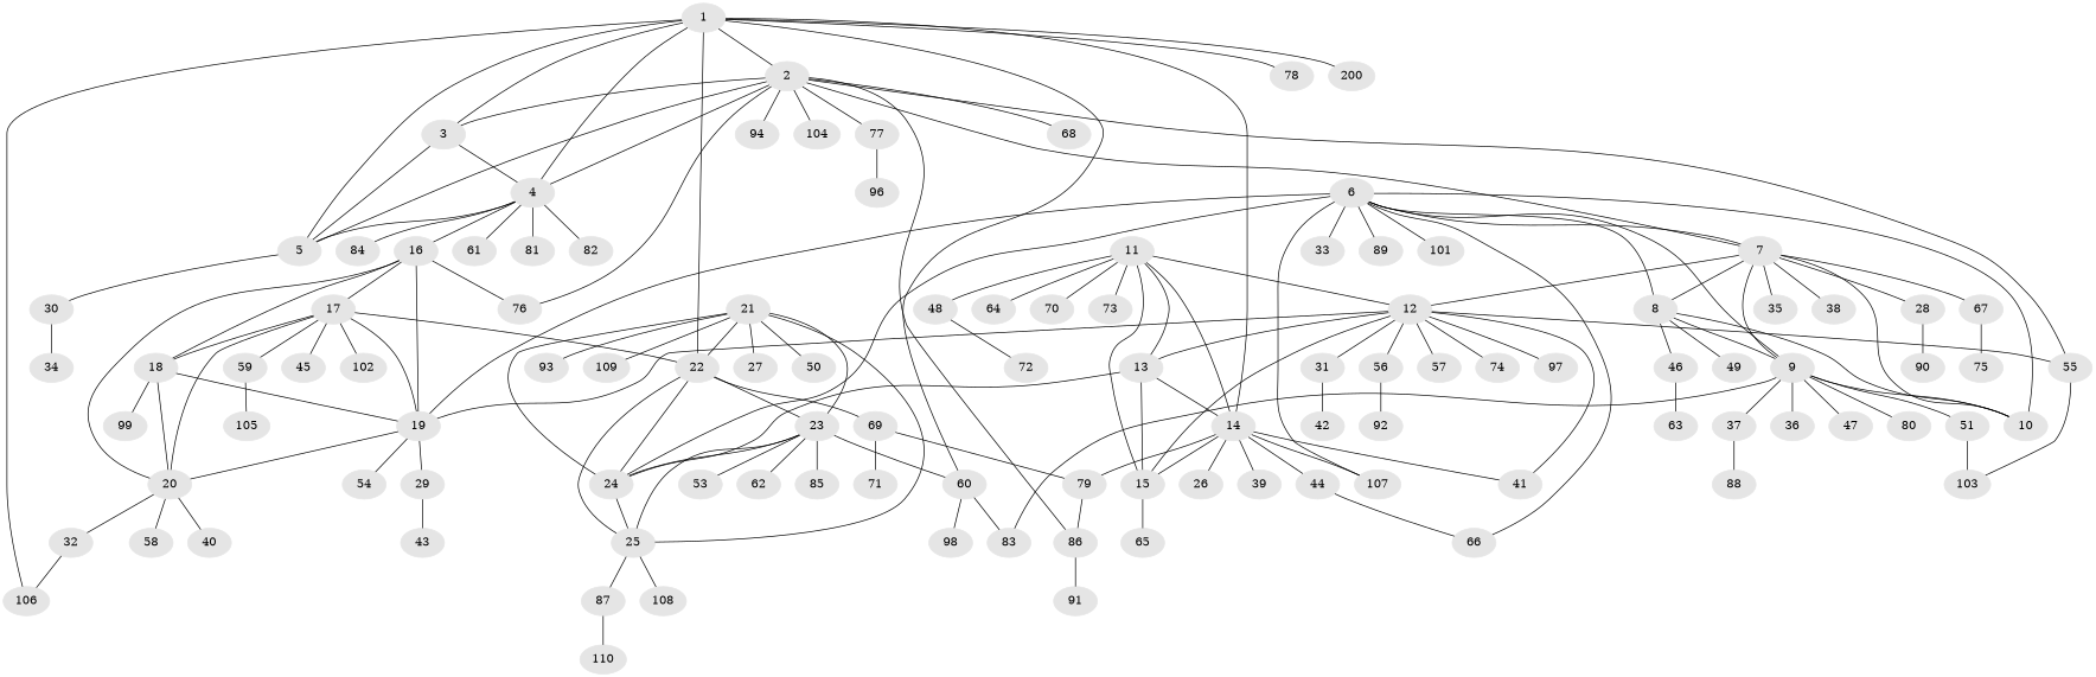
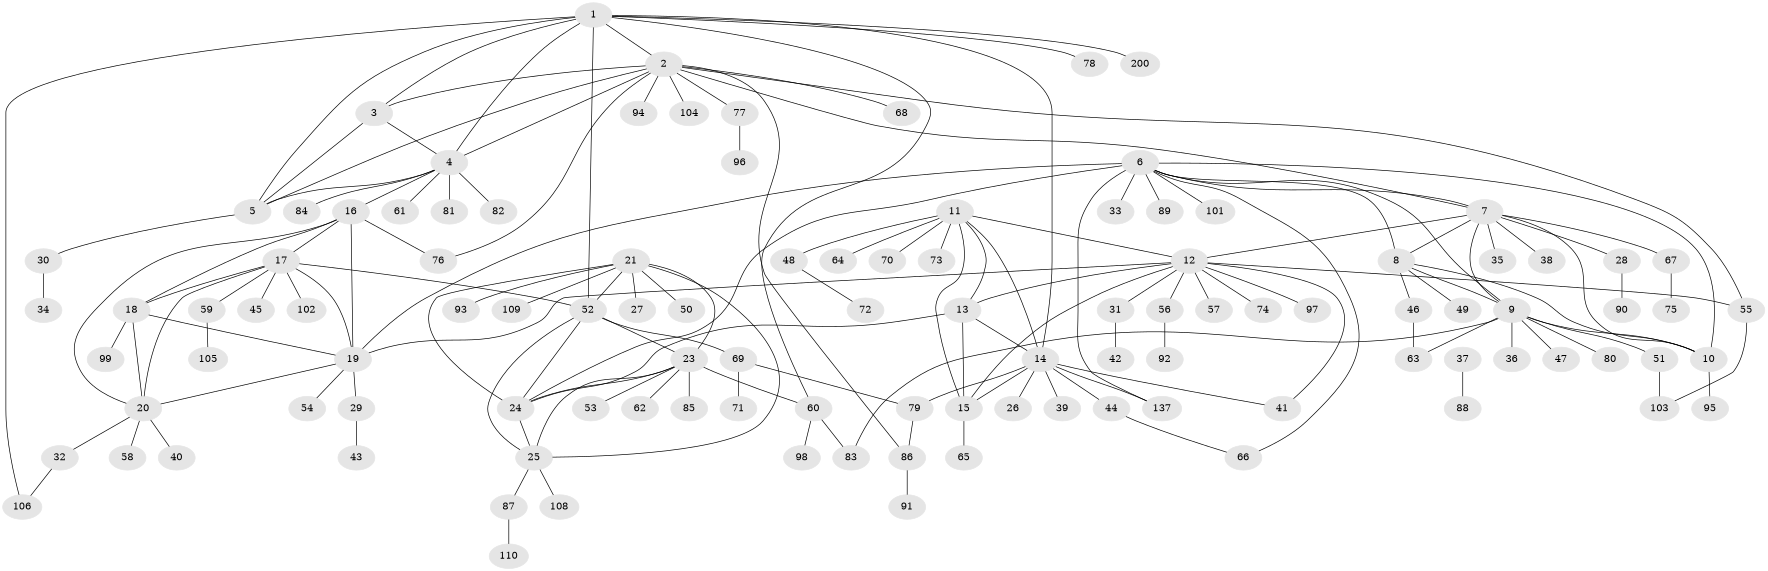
  graph {
    node [color=gray90 style=filled]
    1
    2
    3
    4
    5
    14
-   22
+   22 [label=52]
    60
    78
    n10 [label=200]
    106
    7
    55
    68
    76
    77
    86
    94
    104
    16
    61
    81
    82
    84
    30
-   107
+   107 [label=137]
    15
    26
    39
    41
    44
    79
    24
    23
    25
    69
    83
    98
    8
    9
    10
    12
    28
    35
    38
    67
    103
    96
    91
    19
    17
    18
    20
    34
    6
    33
    66
    89
    101
    46
    49
    36
    37
    47
    51
    80
+   95
    29
    54
    13
    31
    56
    57
    74
    97
    90
    75
    63
    88
    11
    48
    64
    70
    73
    65
    72
    42
    92
    45
    59
    102
    99
    32
    40
    58
    105
    43
    21
    27
    50
    93
    109
    53
    62
    85
    87
    108
    71
    110
    1 -- 2
    1 -- 3
    1 -- 4
    1 -- 5
    1 -- 14
    1 -- 22
    1 -- 60
    1 -- 78
    1 -- n10
    1 -- 106
    2 -- 3
    2 -- 4
    2 -- 5
    2 -- 7
    2 -- 55
    2 -- 68
    2 -- 76
    2 -- 77
    2 -- 86
    2 -- 94
    2 -- 104
    3 -- 4
    3 -- 5
    4 -- 5
    4 -- 16
    4 -- 61
    4 -- 81
    4 -- 82
    4 -- 84
    5 -- 30
    14 -- 107
    14 -- 15
    14 -- 26
    14 -- 39
    14 -- 41
    14 -- 44
    14 -- 79
    22 -- 24
    22 -- 23
    22 -- 25
    22 -- 69
    60 -- 83
    60 -- 98
    7 -- 8
    7 -- 9
    7 -- 10
    7 -- 12
    7 -- 28
    7 -- 35
    7 -- 38
    7 -- 67
    55 -- 103
    77 -- 96
    86 -- 91
    16 -- 76
    16 -- 19
    16 -- 17
    16 -- 18
    16 -- 20
    30 -- 34
    15 -- 65
    44 -- 66
    79 -- 86
    24 -- 25
    23 -- 60
    23 -- 24
    23 -- 25
    23 -- 53
    23 -- 62
    23 -- 85
    25 -- 87
    25 -- 108
    69 -- 79
    69 -- 71
    8 -- 9
    8 -- 10
    8 -- 46
    8 -- 49
    9 -- 83
    9 -- 10
    9 -- 36
-   9 -- 37
+   9 -- 63
    9 -- 47
    9 -- 51
    9 -- 80
+   10 -- 95
    12 -- 55
    12 -- 15
    12 -- 41
    12 -- 19
    12 -- 13
    12 -- 31
    12 -- 56
    12 -- 57
    12 -- 74
    12 -- 97
    28 -- 90
    67 -- 75
    19 -- 20
    19 -- 29
    19 -- 54
    17 -- 22
    17 -- 19
    17 -- 18
    17 -- 20
    17 -- 45
    17 -- 59
    17 -- 102
    18 -- 19
    18 -- 20
    18 -- 99
    20 -- 32
    20 -- 40
    20 -- 58
    6 -- 7
    6 -- 107
    6 -- 24
    6 -- 8
    6 -- 9
    6 -- 10
    6 -- 19
    6 -- 33
    6 -- 66
    6 -- 89
    6 -- 101
    46 -- 63
    37 -- 88
    51 -- 103
    29 -- 43
    13 -- 14
    13 -- 15
    13 -- 24
    31 -- 42
    56 -- 92
    11 -- 14
    11 -- 15
    11 -- 12
    11 -- 13
    11 -- 48
    11 -- 64
    11 -- 70
    11 -- 73
    48 -- 72
    59 -- 105
    32 -- 106
    21 -- 22
    21 -- 24
    21 -- 23
    21 -- 25
    21 -- 27
    21 -- 50
    21 -- 93
    21 -- 109
    87 -- 110
  }
